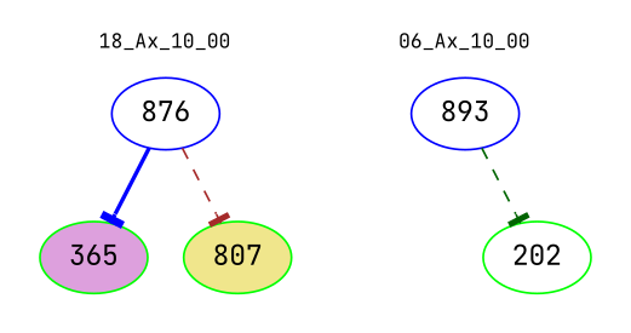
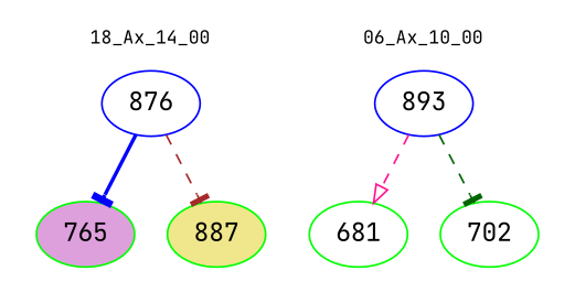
  digraph {
    fontname="JetBrains Mono"
    node [color=green fillcolor=white fontname="JetBrains Mono" style=filled]
    edge [arrowhead=tee fontname="JetBrains Mono" style=dashed]
    n1 [color=blue label=876]
-   n2 [fillcolor=plum label=365]
-   n3 [fillcolor=khaki label=807]
+   n2 [fillcolor=plum label=765]
+   n3 [fillcolor=khaki label=887]
    n4 [color=blue label=893]
-   n6 [label=202]
+   n5 [label=681]
+   n6 [label=702]
    subgraph cluster_1 {
      color=white
      fontsize=10
-     label="18_Ax_10_00"
+     label="18_Ax_14_00"
      n1
      n2
      n3
    }
    subgraph cluster_2 {
      color=white
      fontsize=10
      label="06_Ax_10_00"
      n4
+     n5
      n6
    }
    n1 -> n2 [color=blue style=bold]
    n1 -> n3 [color=brown]
+   n4 -> n5 [arrowhead=onormal color=deeppink]
    n4 -> n6 [color=darkgreen]
  }
